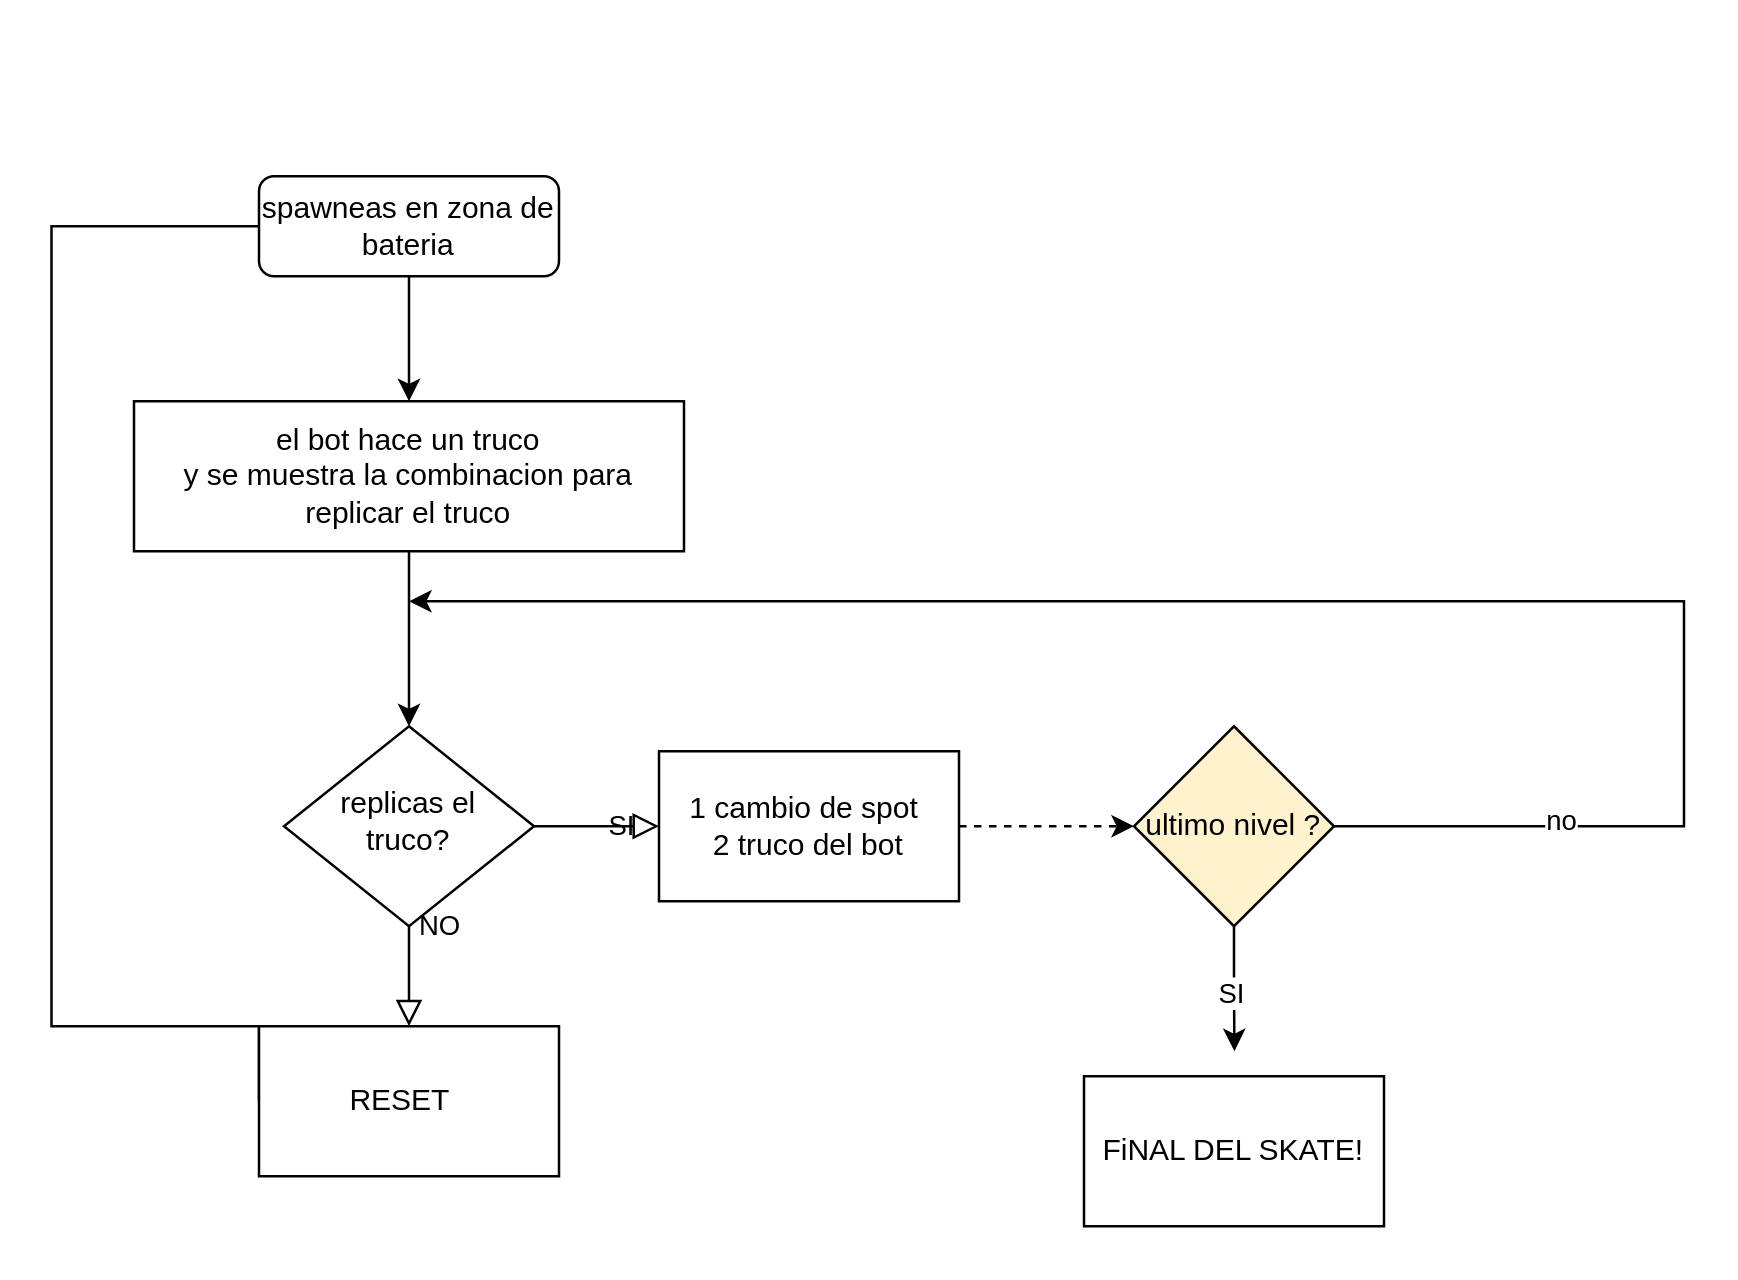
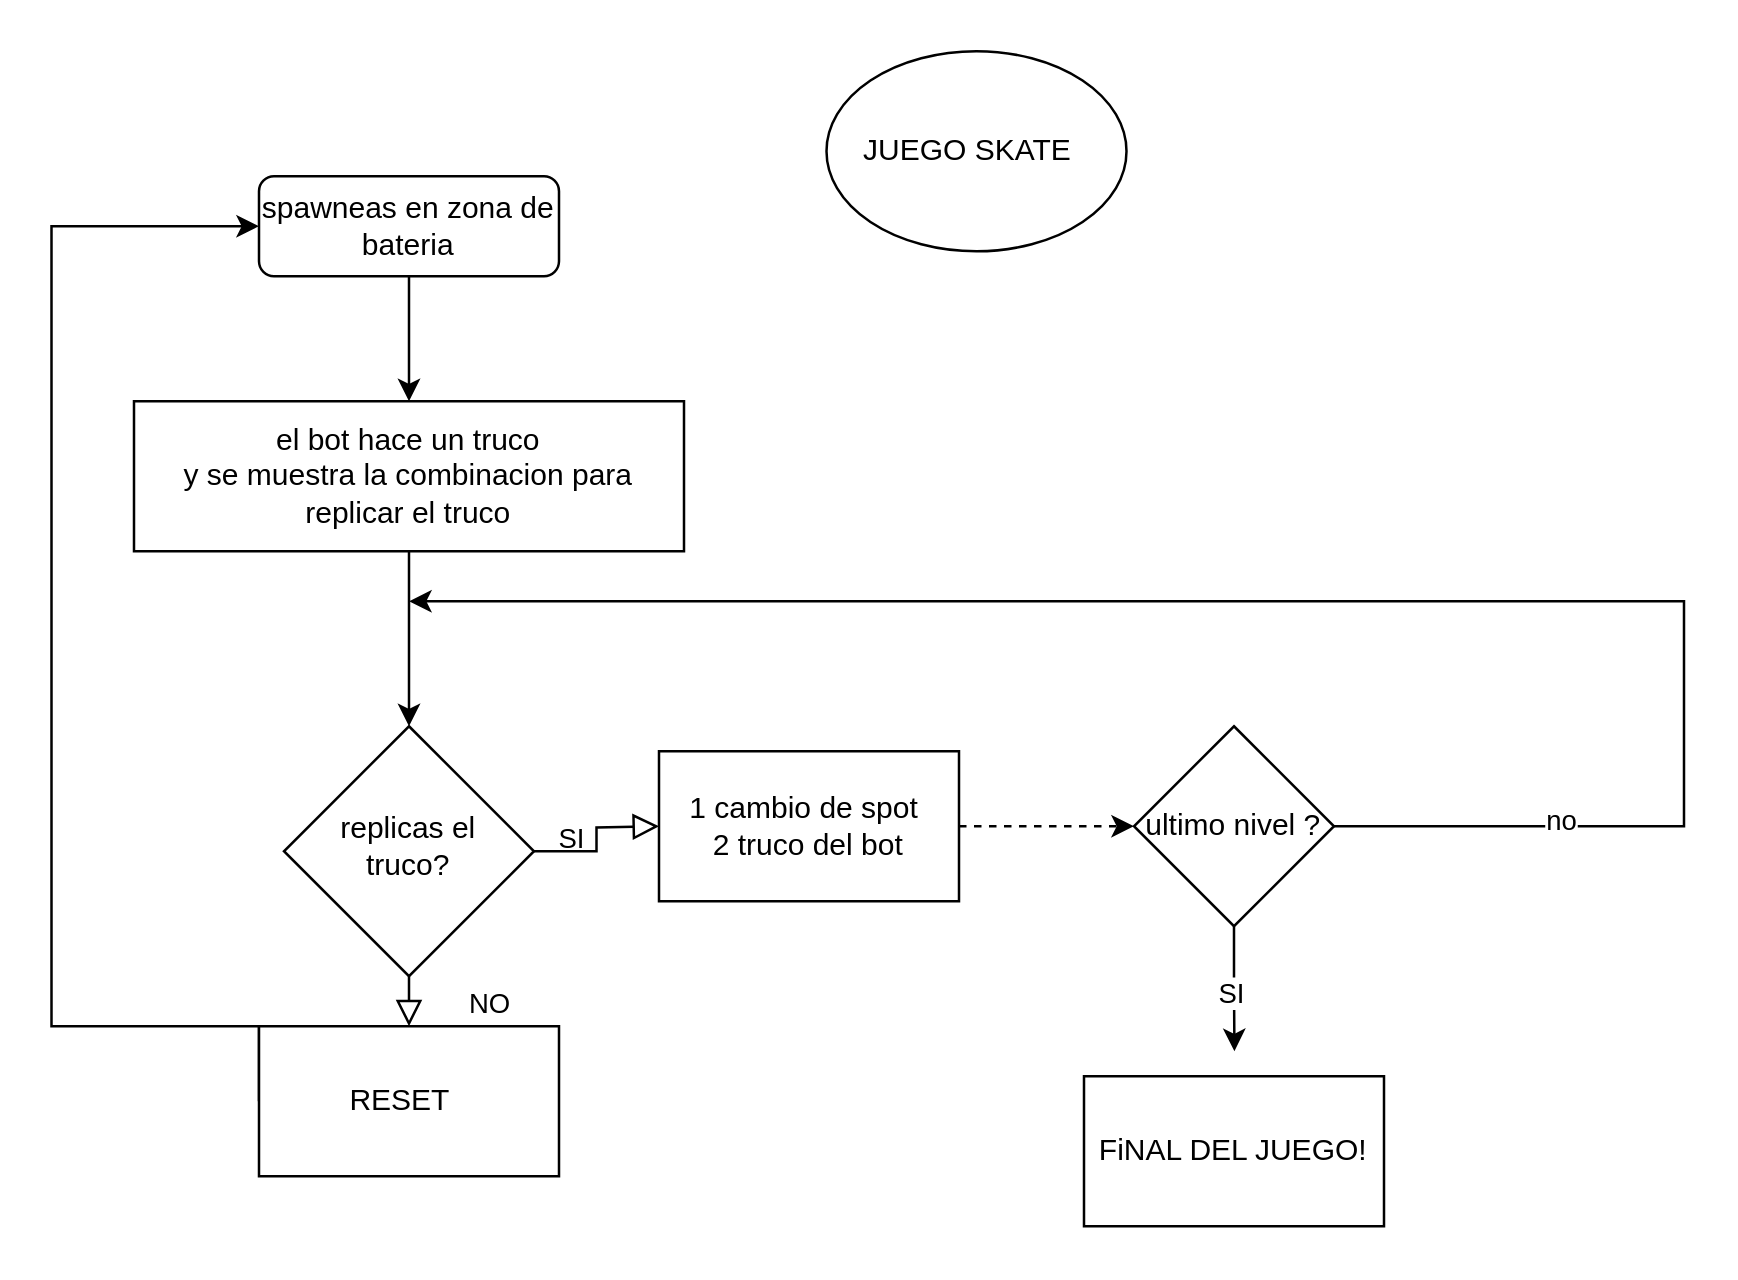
  <mxCell id="0" />
  <mxCell id="1" parent="0" />
  <mxCell id="2" style="edgeStyle=orthogonalEdgeStyle;rounded=0;orthogonalLoop=1;jettySize=auto;html=1;exitX=0.5;exitY=1;exitDx=0;exitDy=0;entryX=0.5;entryY=0;entryDx=0;entryDy=0;" edge="1" parent="1" source="3" target="12"><mxGeometry relative="1" as="geometry" /></mxCell>
  <mxCell id="3" value="spawneas en zona de bateria" style="rounded=1;whiteSpace=wrap;html=1;fontSize=12;glass=0;strokeWidth=1;shadow=0;" parent="1" vertex="1"><mxGeometry x="103" y="70" width="120" height="40" as="geometry" /></mxCell>
  <mxCell id="4" value="&lt;span style=&quot;white-space: pre;&quot;&gt;&#09;&lt;/span&gt;NO" style="rounded=0;html=1;jettySize=auto;orthogonalLoop=1;fontSize=11;endArrow=block;endFill=0;endSize=8;strokeWidth=1;shadow=0;labelBackgroundColor=none;edgeStyle=orthogonalEdgeStyle;" parent="1" source="6" edge="1"><mxGeometry y="20" relative="1" as="geometry"><mxPoint as="offset" /><mxPoint x="163" y="410" as="targetPoint" /></mxGeometry></mxCell>
  <mxCell id="5" value="SI" style="edgeStyle=orthogonalEdgeStyle;rounded=0;html=1;jettySize=auto;orthogonalLoop=1;fontSize=11;endArrow=block;endFill=0;endSize=8;strokeWidth=1;shadow=0;labelBackgroundColor=none;" parent="1" source="6" edge="1"><mxGeometry y="10" relative="1" as="geometry"><mxPoint as="offset" /><mxPoint x="263" y="330" as="targetPoint" /></mxGeometry></mxCell>
- <mxCell id="6" value="replicas el truco?" style="rhombus;whiteSpace=wrap;html=1;shadow=0;fontFamily=Helvetica;fontSize=12;align=center;strokeWidth=1;spacing=6;spacingTop=-4;" parent="1" vertex="1"><mxGeometry x="113" y="290" width="100" height="80" as="geometry" /></mxCell>
- <mxCell id="7" style="edgeStyle=orthogonalEdgeStyle;rounded=0;orthogonalLoop=1;jettySize=auto;html=1;exitX=0;exitY=0.5;exitDx=0;exitDy=0;entryX=0;entryY=0.5;entryDx=0;entryDy=0;endArrow=none;" edge="1" parent="1" source="8" target="3"><mxGeometry relative="1" as="geometry"><Array as="points"><mxPoint x="110" y="410" /><mxPoint x="20" y="410" /><mxPoint x="20" y="70" /></Array></mxGeometry></mxCell>
+ <mxCell id="6" value="replicas el truco?" style="rhombus;whiteSpace=wrap;html=1;shadow=0;fontFamily=Helvetica;fontSize=12;align=center;strokeWidth=1;spacing=6;spacingTop=-4;" parent="1" vertex="1"><mxGeometry x="113" y="290" width="100" height="100" as="geometry" /></mxCell>
+ <mxCell id="7" style="edgeStyle=orthogonalEdgeStyle;rounded=0;orthogonalLoop=1;jettySize=auto;html=1;exitX=0;exitY=0.5;exitDx=0;exitDy=0;entryX=0;entryY=0.5;entryDx=0;entryDy=0;" edge="1" parent="1" source="8" target="3"><mxGeometry relative="1" as="geometry"><Array as="points"><mxPoint x="110" y="410" /><mxPoint x="20" y="410" /><mxPoint x="20" y="70" /></Array></mxGeometry></mxCell>
  <mxCell id="8" value="RESET&amp;nbsp;&lt;span style=&quot;background-color: transparent; color: light-dark(rgb(0, 0, 0), rgb(255, 255, 255));&quot;&gt;&amp;nbsp;&lt;/span&gt;" style="rounded=0;whiteSpace=wrap;html=1;" vertex="1" parent="1"><mxGeometry x="103" y="410" width="120" height="60" as="geometry" /></mxCell>
  <mxCell id="9" style="edgeStyle=orthogonalEdgeStyle;rounded=0;orthogonalLoop=1;jettySize=auto;html=1;exitX=1;exitY=0.5;exitDx=0;exitDy=0;entryX=0;entryY=0.5;entryDx=0;entryDy=0;dashed=1;" edge="1" parent="1" source="10" target="17"><mxGeometry relative="1" as="geometry" /></mxCell>
  <mxCell id="10" value="1 cambio de spot&amp;nbsp;&lt;br&gt;2 truco del bot" style="rounded=0;whiteSpace=wrap;html=1;" vertex="1" parent="1"><mxGeometry x="263" y="300" width="120" height="60" as="geometry" /></mxCell>
  <mxCell id="11" style="edgeStyle=orthogonalEdgeStyle;rounded=0;orthogonalLoop=1;jettySize=auto;html=1;exitX=0.5;exitY=1;exitDx=0;exitDy=0;entryX=0.5;entryY=0;entryDx=0;entryDy=0;" edge="1" parent="1" source="12" target="6"><mxGeometry relative="1" as="geometry" /></mxCell>
  <mxCell id="12" value="el bot hace un truco&lt;br&gt;y se muestra la combinacion para replicar el truco" style="rounded=0;whiteSpace=wrap;html=1;" vertex="1" parent="1"><mxGeometry x="53" y="160" width="220" height="60" as="geometry" /></mxCell>
  <mxCell id="13" style="edgeStyle=orthogonalEdgeStyle;rounded=0;orthogonalLoop=1;jettySize=auto;html=1;exitX=1;exitY=0.5;exitDx=0;exitDy=0;" edge="1" parent="1" source="17"><mxGeometry relative="1" as="geometry"><mxPoint x="163" y="240" as="targetPoint" /><Array as="points"><mxPoint x="673" y="330" /><mxPoint x="673" y="240" /></Array></mxGeometry></mxCell>
  <mxCell id="14" value="no" style="edgeLabel;html=1;align=center;verticalAlign=middle;resizable=0;points=[];" vertex="1" connectable="0" parent="13"><mxGeometry x="-0.758" y="3" relative="1" as="geometry"><mxPoint as="offset" /></mxGeometry></mxCell>
  <mxCell id="15" style="edgeStyle=orthogonalEdgeStyle;rounded=0;orthogonalLoop=1;jettySize=auto;html=1;exitX=0.5;exitY=1;exitDx=0;exitDy=0;" edge="1" parent="1" source="17"><mxGeometry relative="1" as="geometry"><mxPoint x="493.172" y="420" as="targetPoint" /></mxGeometry></mxCell>
  <mxCell id="16" value="SI" style="edgeLabel;html=1;align=center;verticalAlign=middle;resizable=0;points=[];" vertex="1" connectable="0" parent="15"><mxGeometry x="0.056" y="-2" relative="1" as="geometry"><mxPoint as="offset" /></mxGeometry></mxCell>
- <mxCell id="17" value="ultimo nivel ?" style="rhombus;whiteSpace=wrap;html=1;fillColor=#fff2cc;" vertex="1" parent="1"><mxGeometry x="453" y="290" width="80" height="80" as="geometry" /></mxCell>
- <mxCell id="18" value="FiNAL DEL SKATE!" style="rounded=0;whiteSpace=wrap;html=1;" vertex="1" parent="1"><mxGeometry x="433" y="430" width="120" height="60" as="geometry" /></mxCell>
+ <mxCell id="17" value="ultimo nivel ?" style="rhombus;whiteSpace=wrap;html=1;" vertex="1" parent="1"><mxGeometry x="453" y="290" width="80" height="80" as="geometry" /></mxCell>
+ <mxCell id="18" value="FiNAL DEL JUEGO!" style="rounded=0;whiteSpace=wrap;html=1;" vertex="1" parent="1"><mxGeometry x="433" y="430" width="120" height="60" as="geometry" /></mxCell>
+ <mxCell id="19" value="JUEGO SKATE&amp;nbsp;&amp;nbsp;" style="ellipse;whiteSpace=wrap;html=1;" vertex="1" parent="1"><mxGeometry x="330" width="120" height="80" as="geometry" y="20" /></mxCell>
